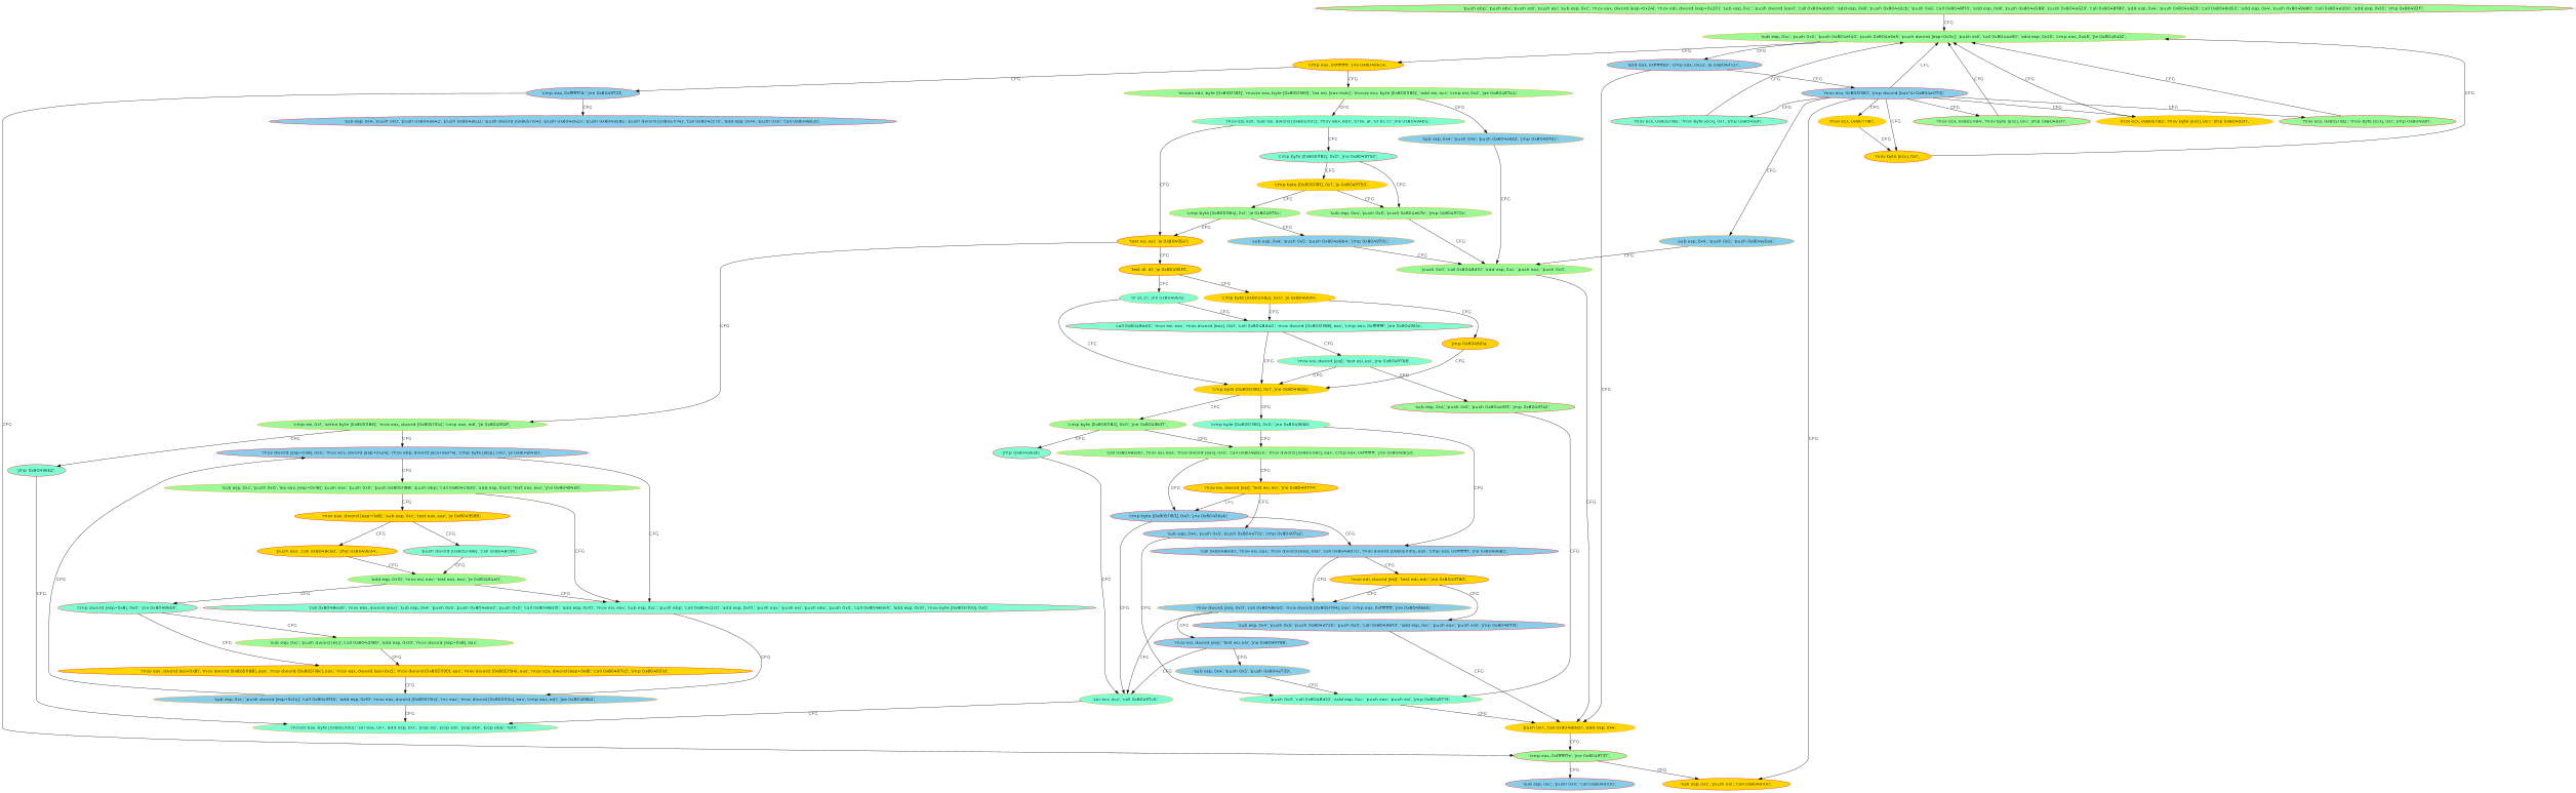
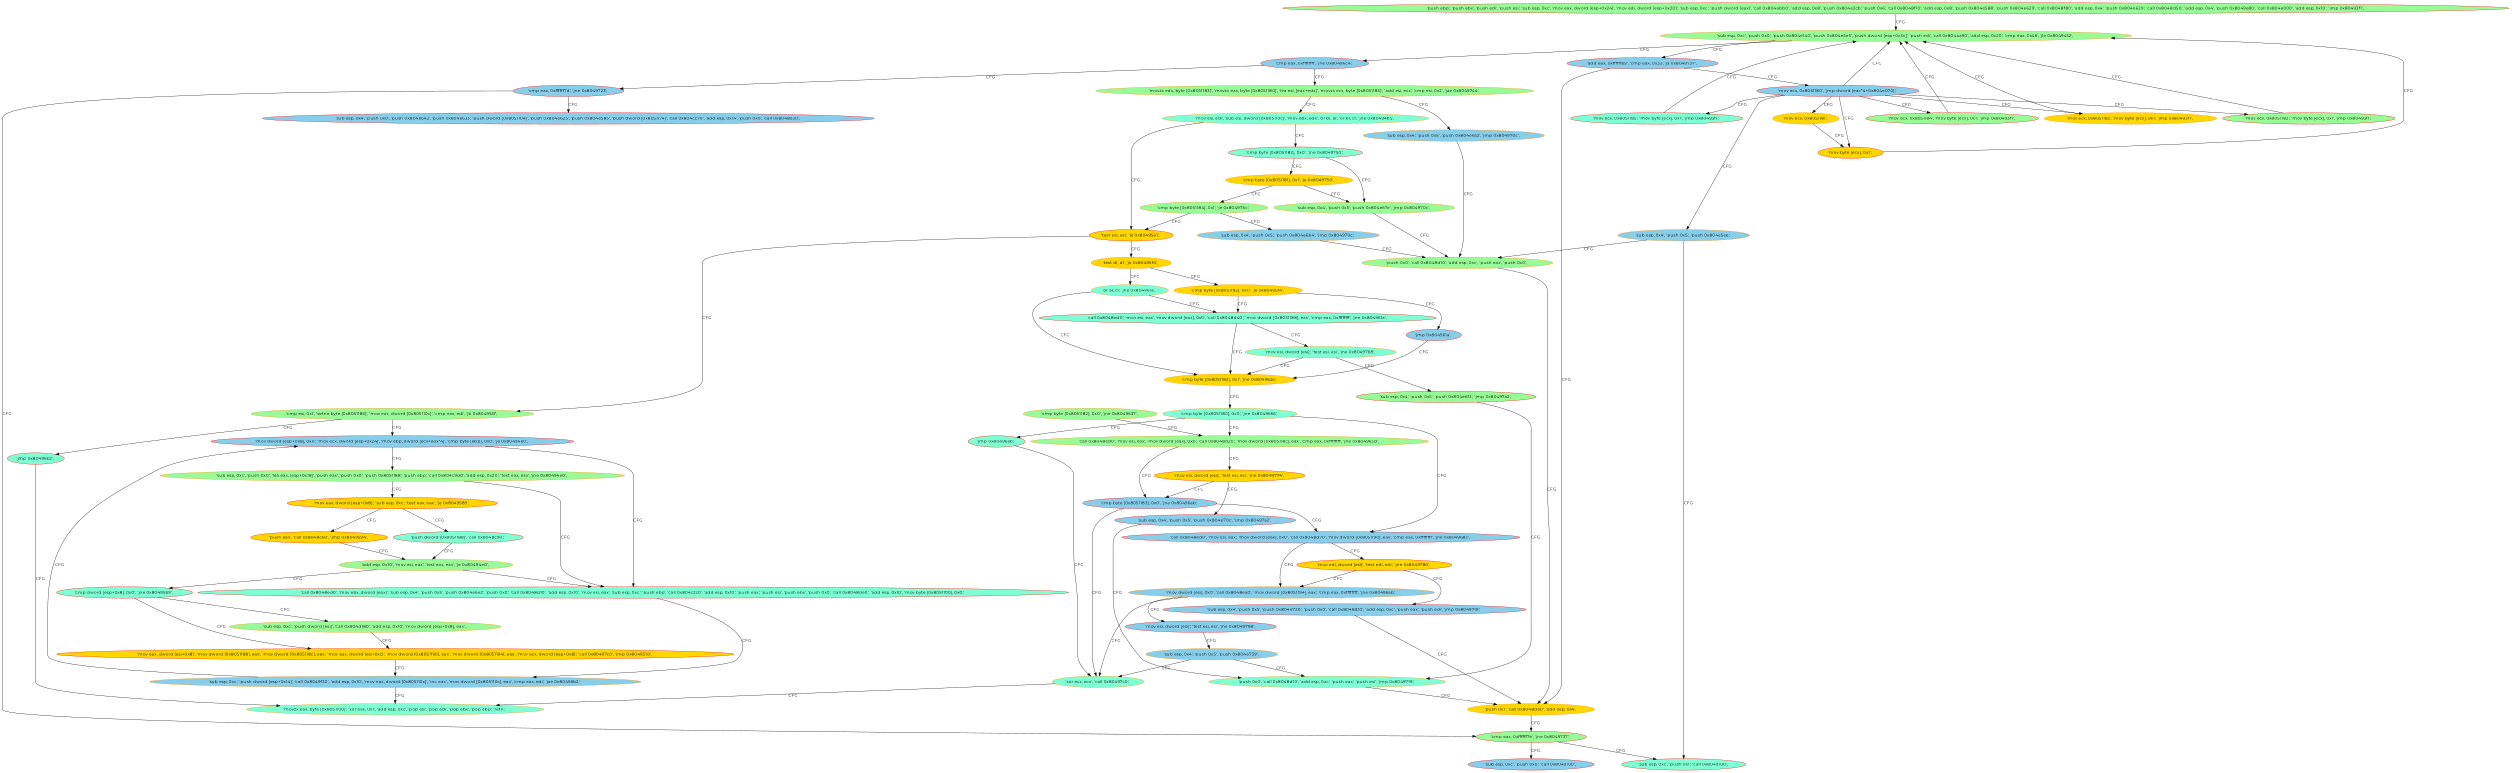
  digraph {
    fontname=Montserrat
    node [color=red fillcolor=gold fontname=Montserrat style=filled]
    edge [fontname=Montserrat]
    n1 [fillcolor=palegreen label="'push ebp', 'push ebx', 'push edi', 'push esi', 'sub esp, 0xc', 'mov eax, dword [esp+0x24]', 'mov edi, dword [esp+0x20]', 'sub esp, 0xc', 'push dword [eax]', 'call 0x804abb0', 'add esp, 0x8', 'push 0x804e2cb', 'push 0x6', 'call 0x8048f10', 'add esp, 0x8', 'push 0x804e588', 'push 0x804e629', 'call 0x8048f80', 'add esp, 0x4', 'push 0x804e629', 'call 0x8048d50', 'add esp, 0x4', 'push 0x8049e80', 'call 0x804e000', 'add esp, 0x10', 'jmp 0x80493f1', "]
    n2 [color=darkorange fillcolor=palegreen label="'sub esp, 0xc', 'push 0x0', 'push 0x804e140', 'push 0x804e5e5', 'push dword [esp+0x3c]', 'push edi', 'call 0x804aa90', 'add esp, 0x20', 'cmp eax, 0x46', 'jle 0x8049452', "]
-   n3 [label="'cmp eax, 0xffffffff', 'jne 0x80496c4', "]
+   n3 [fillcolor=skyblue label="'cmp eax, 0xffffffff', 'jne 0x80496c4', "]
    n4 [fillcolor=skyblue label="'add eax, 0xffffffb9', 'cmp eax, 0x33', 'ja 0x8049737', "]
    n5 [fillcolor=skyblue label="'cmp eax, 0xffffff7d', 'jne 0x8049723', "]
    n6 [color=darkorange fillcolor=palegreen label="'movzx edx, byte [0x8051183]', 'movzx eax, byte [0x8051180]', 'lea esi, [eax+edx]', 'movzx ecx, byte [0x8051185]', 'add esi, ecx', 'cmp esi, 0x2', 'jae 0x8049744', "]
    n7 [fillcolor=skyblue label="'mov ecx, 0x8051180', 'jmp dword [eax*4+0x804e070]', "]
    n8 [color=darkorange label="'push 0x1', 'call 0x8048de0', 'add esp, 0x4', "]
    n9 [fillcolor=palegreen label="'cmp eax, 0xffffff7e', 'jne 0x8049737', "]
    n10 [fillcolor=skyblue label="'sub esp, 0x4', 'push 0x0', 'push 0x804e642', 'push 0x804e633', 'push dword [0x8051104]', 'push 0x804e625', 'push 0x804e585', 'push dword [0x8051174]', 'call 0x804cc70', 'add esp, 0x14', 'push 0x0', 'call 0x8048e30', "]
    n11 [color=darkorange fillcolor=skyblue label="'sub esp, 0x4', 'push 0x5', 'push 0x804e652', 'jmp 0x804970c', "]
    n12 [color=darkorange fillcolor=aquamarine label="'mov esi, edi', 'sub esi, dword [0x805110c]', 'mov ebx, edx', 'or bl, al', 'or bl, cl', 'jne 0x80494b5', "]
-   n13 [label="'sub esp, 0xc', 'push 0x1', 'call 0x8049100', "]
-   n14 [color=darkorange label="'mov ecx, 0x8071181',"]
+   n13 [fillcolor=aquamarine label="'sub esp, 0xc', 'push 0x1', 'call 0x8049100', "]
+   n14 [color=darkorange label="'mov ecx, 0x8051181', "]
    n15 [label="'mov byte [ecx], 0x1', "]
    n16 [fillcolor=aquamarine label="'mov ecx, 0x8051185', 'mov byte [ecx], 0x1', 'jmp 0x80493f1', "]
    n17 [fillcolor=palegreen label="'mov ecx, 0x8051184', 'mov byte [ecx], 0x1', 'jmp 0x80493f1', "]
    n18 [color=darkorange label="'mov ecx, 0x8051183', 'mov byte [ecx], 0x1', 'jmp 0x80493f1', "]
    n19 [fillcolor=palegreen label="'mov ecx, 0x8051182', 'mov byte [ecx], 0x1', 'jmp 0x80493f1', "]
    n20 [color=darkorange fillcolor=skyblue label="'sub esp, 0x4', 'push 0x5', 'push 0x804e5ee', "]
    n21 [fillcolor=skyblue label="'sub esp, 0xc', 'push 0x0', 'call 0x8049100', "]
    n22 [color=darkorange fillcolor=palegreen label="'push 0x0', 'call 0x8048d10', 'add esp, 0xc', 'push eax', 'push 0x0', "]
    n23 [label="'test esi, esi', 'je 0x80495e1', "]
    n24 [fillcolor=aquamarine label="'cmp byte [0x8051182], 0x0', 'jne 0x8049750', "]
-   n25 [label="'test dl, dl', 'je 0x80495f0', "]
+   n25 [color=darkorange label="'test dl, dl', 'je 0x80495f0', "]
    n26 [color=darkorange fillcolor=palegreen label="'cmp esi, 0x1', 'setne byte [0x8051186]', 'mov eax, dword [0x805110c]', 'cmp eax, edi', 'jb 0x804953f', "]
    n27 [color=darkorange fillcolor=palegreen label="'sub esp, 0x4', 'push 0x5', 'push 0x804e67e', 'jmp 0x804970c', "]
    n28 [color=darkorange label="'cmp byte [0x8051181], 0x1', 'je 0x8049750', "]
    n29 [color=darkorange fillcolor=aquamarine label="'or al, cl', 'jne 0x804961a', "]
    n30 [color=darkorange label="'cmp byte [0x8051182], 0x0', 'je 0x80495f4', "]
    n31 [fillcolor=skyblue label="'mov dword [esp+0x8], 0x0', 'mov ecx, dword [esp+0x24]', 'mov ebp, dword [ecx+eax*4]', 'cmp byte [ebp], 0x0', 'je 0x80494e0', "]
    n32 [fillcolor=aquamarine label="'jmp 0x80496b2', "]
    n33 [color=darkorange fillcolor=palegreen label="'cmp byte [0x8051184], 0x1', 'je 0x804975c', "]
    n34 [color=darkorange label="'cmp byte [0x8051183], 0x1', 'jne 0x804962e', "]
    n35 [fillcolor=aquamarine label="'call 0x8048ed0', 'mov esi, eax', 'mov dword [eax], 0x0', 'call 0x8048d40', 'mov dword [0x8051188], eax', 'cmp eax, 0xffffffff', 'jne 0x804961a', "]
-   n36 [label="'jmp 0x804961a', "]
+   n36 [fillcolor=skyblue label="'jmp 0x804961a', "]
    n37 [fillcolor=aquamarine label="'call 0x8048ed0', 'mov ebx, dword [eax]', 'sub esp, 0x4', 'push 0x5', 'push 0x804e6e2', 'push 0x0', 'call 0x8048d10', 'add esp, 0x10', 'mov esi, eax', 'sub esp, 0xc', 'push ebp', 'call 0x804c2c0', 'add esp, 0x10', 'push eax', 'push esi', 'push ebx', 'push 0x0', 'call 0x8048de0', 'add esp, 0x10', 'mov byte [0x8051100], 0x0', "]
    n38 [color=darkorange fillcolor=palegreen label="'sub esp, 0xc', 'push 0x0', 'lea eax, [esp+0x18]', 'push eax', 'push 0x0', 'push 0x8051188', 'push ebp', 'call 0x804c9d0', 'add esp, 0x20', 'test eax, eax', 'jne 0x80494e0', "]
    n39 [color=darkorange fillcolor=aquamarine label="'movzx eax, byte [0x8051100]', 'xor eax, 0x1', 'add esp, 0xc', 'pop esi', 'pop edi', 'pop ebx', 'pop ebp', 'retn', "]
    n40 [color=darkorange fillcolor=skyblue label="'sub esp, 0x4', 'push 0x5', 'push 0x804e6b4', 'jmp 0x804970c', "]
    n41 [color=darkorange fillcolor=aquamarine label="'cmp byte [0x8051180], 0x0', 'jne 0x8049666', "]
    n42 [color=darkorange fillcolor=palegreen label="'cmp byte [0x8051182], 0x0', 'jne 0x8049637', "]
    n43 [color=darkorange fillcolor=aquamarine label="'mov esi, dword [esi]', 'test esi, esi', 'jne 0x8049768', "]
    n44 [color=darkorange fillcolor=skyblue label="'sub esp, 0xc', 'push dword [esp+0x14]', 'call 0x8049f30', 'add esp, 0x10', 'mov eax, dword [0x805110c]', 'inc eax', 'mov dword [0x805110c], eax', 'cmp eax, edi', 'jae 0x80496b2', "]
    n45 [label="'mov eax, dword [esp+0x8]', 'sub esp, 0xc', 'test eax, eax', 'je 0x8049589', "]
    n46 [fillcolor=skyblue label="'call 0x8048ed0', 'mov esi, eax', 'mov dword [eax], 0x0', 'call 0x8048d70', 'mov dword [0x8051190], eax', 'cmp eax, 0xffffffff', 'jne 0x804968c', "]
    n47 [color=darkorange fillcolor=palegreen label="'call 0x8048ed0', 'mov esi, eax', 'mov dword [eax], 0x0', 'call 0x8048d20', 'mov dword [0x805118c], eax', 'cmp eax, 0xffffffff', 'jne 0x804965d', "]
    n48 [fillcolor=aquamarine label="'jmp 0x80496ab', "]
    n49 [fillcolor=palegreen label="'sub esp, 0x4', 'push 0x5', 'push 0x804e6f3', 'jmp 0x80497a2', "]
    n50 [fillcolor=aquamarine label="'push dword [0x8051188]', 'call 0x8048c90', "]
    n51 [label="'push eax', 'call 0x8048c60', 'jmp 0x8049594', "]
    n52 [color=darkorange fillcolor=skyblue label="'mov dword [esi], 0x0', 'call 0x8048ea0', 'mov dword [0x8051194], eax', 'cmp eax, 0xffffffff', 'jne 0x80496ab', "]
    n53 [label="'mov edi, dword [esi]', 'test edi, edi', 'jne 0x8049780', "]
    n54 [fillcolor=skyblue label="'cmp byte [0x8051183], 0x0', 'jne 0x80496ab', "]
    n55 [label="'mov esi, dword [esi]', 'test esi, esi', 'jne 0x8049774', "]
    n56 [color=darkorange fillcolor=aquamarine label="'xor ecx, ecx', 'call 0x80497c0', "]
    n57 [color=darkorange fillcolor=aquamarine label="'push 0x0', 'call 0x8048d10', 'add esp, 0xc', 'push eax', 'push esi', 'jmp 0x8049719', "]
    n58 [color=darkorange fillcolor=palegreen label="'add esp, 0x10', 'mov esi, eax', 'test eax, eax', 'je 0x80494e0', "]
    n59 [fillcolor=skyblue label="'mov esi, dword [esi]', 'test esi, esi', 'jne 0x8049798', "]
    n60 [fillcolor=skyblue label="'sub esp, 0x4', 'push 0x5', 'push 0x804e720', 'push 0x0', 'call 0x8048d10', 'add esp, 0xc', 'push eax', 'push edi', 'jmp 0x8049719', "]
    n61 [fillcolor=skyblue label="'sub esp, 0x4', 'push 0x5', 'push 0x804e70c', 'jmp 0x80497a2', "]
    n62 [fillcolor=aquamarine label="'cmp dword [esp+0x8], 0x0', 'jne 0x80495b9', "]
    n63 [color=darkorange fillcolor=skyblue label="'sub esp, 0x4', 'push 0x5', 'push 0x804e739', "]
    n64 [label="'mov eax, dword [esi+0x8]', 'mov dword [0x8051188], eax', 'mov dword [0x805118c], eax', 'mov eax, dword [esi+0xc]', 'mov dword [0x8051190], eax', 'mov dword [0x8051194], eax', 'mov ecx, dword [esp+0x8]', 'call 0x80497c0', 'jmp 0x804951d', "]
    n65 [color=darkorange fillcolor=palegreen label="'sub esp, 0xc', 'push dword [esi]', 'call 0x804d180', 'add esp, 0x10', 'mov dword [esp+0x8], eax', "]
    n1 -> n2 [label=CFG]
    n2 -> n3 [label=CFG]
    n2 -> n4 [label=CFG]
    n3 -> n5 [label=CFG]
    n3 -> n6 [label=CFG]
    n4 -> n7 [label=CFG]
    n4 -> n8 [label=CFG]
    n5 -> n9 [label=CFG]
    n5 -> n10 [label=CFG]
    n6 -> n11 [label=CFG]
    n6 -> n12 [label=CFG]
    n7 -> n2 [label=CFG]
-   n7 -> n13 [label=CFG]
+   n20 -> n13 [label=CFG]
    n7 -> n14 [label=CFG]
    n7 -> n15 [label=CFG]
    n7 -> n16 [label=CFG]
    n7 -> n17 [label=CFG]
    n7 -> n18 [label=CFG]
    n7 -> n19 [label=CFG]
    n7 -> n20 [label=CFG]
    n8 -> n9 [label=CFG]
    n9 -> n13 [label=CFG]
    n9 -> n21 [label=CFG]
    n11 -> n22 [label=CFG]
    n12 -> n23 [label=CFG]
    n12 -> n24 [label=CFG]
    n14 -> n15 [label=CFG]
    n15 -> n2 [label=CFG]
    n16 -> n2 [label=CFG]
    n17 -> n2 [label=CFG]
    n18 -> n2 [label=CFG]
    n19 -> n2 [label=CFG]
    n20 -> n22 [label=CFG]
    n22 -> n8 [label=CFG]
    n23 -> n25 [label=CFG]
    n23 -> n26 [label=CFG]
    n24 -> n27 [label=CFG]
    n24 -> n28 [label=CFG]
    n25 -> n29 [label=CFG]
    n25 -> n30 [label=CFG]
    n26 -> n31 [label=CFG]
    n26 -> n32 [label=CFG]
    n27 -> n22 [label=CFG]
    n28 -> n27 [label=CFG]
    n28 -> n33 [label=CFG]
    n29 -> n34 [label=CFG]
    n29 -> n35 [label=CFG]
    n30 -> n35 [label=CFG]
    n30 -> n36 [label=CFG]
    n31 -> n37 [label=CFG]
    n31 -> n38 [label=CFG]
    n32 -> n39 [label=CFG]
    n33 -> n23 [label=CFG]
    n33 -> n40 [label=CFG]
    n34 -> n41 [label=CFG]
-   n34 -> n42 [label=CFG]
    n35 -> n34 [label=CFG]
    n35 -> n43 [label=CFG]
    n36 -> n34 [label=CFG]
    n37 -> n44 [label=CFG]
    n38 -> n37 [label=CFG]
    n38 -> n45 [label=CFG]
    n40 -> n22 [label=CFG]
    n41 -> n46 [label=CFG]
    n41 -> n47 [label=CFG]
    n42 -> n47 [label=CFG]
-   n42 -> n48 [label=CFG]
+   n41 -> n48 [label=CFG]
    n43 -> n34 [label=CFG]
    n43 -> n49 [label=CFG]
    n44 -> n31 [label=CFG]
    n44 -> n39 [label=CFG]
    n45 -> n50 [label=CFG]
    n45 -> n51 [label=CFG]
    n46 -> n52 [label=CFG]
    n46 -> n53 [label=CFG]
    n47 -> n54 [label=CFG]
    n47 -> n55 [label=CFG]
    n48 -> n56 [label=CFG]
    n49 -> n57 [label=CFG]
    n50 -> n58 [label=CFG]
    n51 -> n58 [label=CFG]
    n52 -> n56 [label=CFG]
    n52 -> n59 [label=CFG]
    n53 -> n52 [label=CFG]
    n53 -> n60 [label=CFG]
    n54 -> n46 [label=CFG]
    n54 -> n56 [label=CFG]
    n55 -> n54 [label=CFG]
    n55 -> n61 [label=CFG]
    n56 -> n39 [label=CFG]
    n57 -> n8 [label=CFG]
    n58 -> n37 [label=CFG]
    n58 -> n62 [label=CFG]
-   n59 -> n56 [label=CFG]
+   n63 -> n56 [label=CFG]
    n59 -> n63 [label=CFG]
    n60 -> n8 [label=CFG]
    n61 -> n57 [label=CFG]
    n62 -> n64 [label=CFG]
    n62 -> n65 [label=CFG]
    n63 -> n57 [label=CFG]
    n64 -> n44 [label=CFG]
    n65 -> n64 [label=CFG]
  }
